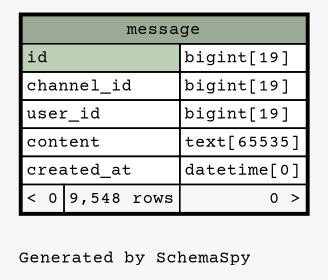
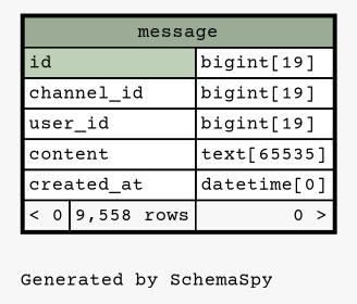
  digraph {
    bgcolor="#f7f7f7"
    fontname="Courier Prime"
    fontsize=11
    label="\nGenerated by SchemaSpy"
    labeljust=l
    nodesep=0.18
    rankdir=TB
    ranksep=0.46
-   n1 [fontname="Courier Prime" fontsize=11 label=<     <TABLE BORDER="2" CELLBORDER="1" CELLSPACING="0" BGCOLOR="#ffffff">       <TR><TD COLSPAN="3" BGCOLOR="#9bab96" ALIGN="CENTER">message</TD></TR>       <TR><TD PORT="id" COLSPAN="2" BGCOLOR="#bed1b8" ALIGN="LEFT">id</TD><TD PORT="id.type" ALIGN="LEFT">bigint[19]</TD></TR>       <TR><TD PORT="channel_id" COLSPAN="2" ALIGN="LEFT">channel_id</TD><TD PORT="channel_id.type" ALIGN="LEFT">bigint[19]</TD></TR>       <TR><TD PORT="user_id" COLSPAN="2" ALIGN="LEFT">user_id</TD><TD PORT="user_id.type" ALIGN="LEFT">bigint[19]</TD></TR>       <TR><TD PORT="content" COLSPAN="2" ALIGN="LEFT">content</TD><TD PORT="content.type" ALIGN="LEFT">text[65535]</TD></TR>       <TR><TD PORT="created_at" COLSPAN="2" ALIGN="LEFT">created_at</TD><TD PORT="created_at.type" ALIGN="LEFT">datetime[0]</TD></TR>       <TR><TD ALIGN="LEFT" BGCOLOR="#f7f7f7">&lt; 0</TD><TD ALIGN="RIGHT" BGCOLOR="#f7f7f7">9,548 rows</TD><TD ALIGN="RIGHT" BGCOLOR="#f7f7f7">0 &gt;</TD></TR>     </TABLE>> shape=plaintext]
+   n1 [fontname="Courier Prime" fontsize=11 label=<     <TABLE BORDER="2" CELLBORDER="1" CELLSPACING="0" BGCOLOR="#ffffff">       <TR><TD COLSPAN="3" BGCOLOR="#9bab96" ALIGN="CENTER">message</TD></TR>       <TR><TD PORT="id" COLSPAN="2" BGCOLOR="#bed1b8" ALIGN="LEFT">id</TD><TD PORT="id.type" ALIGN="LEFT">bigint[19]</TD></TR>       <TR><TD PORT="channel_id" COLSPAN="2" ALIGN="LEFT">channel_id</TD><TD PORT="channel_id.type" ALIGN="LEFT">bigint[19]</TD></TR>       <TR><TD PORT="user_id" COLSPAN="2" ALIGN="LEFT">user_id</TD><TD PORT="user_id.type" ALIGN="LEFT">bigint[19]</TD></TR>       <TR><TD PORT="content" COLSPAN="2" ALIGN="LEFT">content</TD><TD PORT="content.type" ALIGN="LEFT">text[65535]</TD></TR>       <TR><TD PORT="created_at" COLSPAN="2" ALIGN="LEFT">created_at</TD><TD PORT="created_at.type" ALIGN="LEFT">datetime[0]</TD></TR>       <TR><TD ALIGN="LEFT" BGCOLOR="#f7f7f7">&lt; 0</TD><TD ALIGN="RIGHT" BGCOLOR="#f7f7f7">9,558 rows</TD><TD ALIGN="RIGHT" BGCOLOR="#f7f7f7">0 &gt;</TD></TR>     </TABLE>> shape=plaintext]
  }
